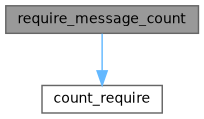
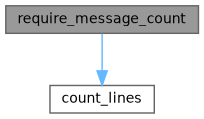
  digraph {
    rankdir=TB
    node [fontname=Helvetica fontsize=10 shape=box style=filled]
    n1 [color=gray40 fillcolor=grey60 fontcolor=black height=0.2 label=require_message_count width=0.4]
-   n2 [color=grey40 fillcolor=white height=0.2 label=count_require width=0.4]
+   n2 [color=grey40 fillcolor=white height=0.2 label=count_lines width=0.4]
    n1 -> n2 [color=steelblue1 fontname=Helvetica fontsize=10 labelfontname=Helvetica labelfontsize=10 style=solid]
  }
